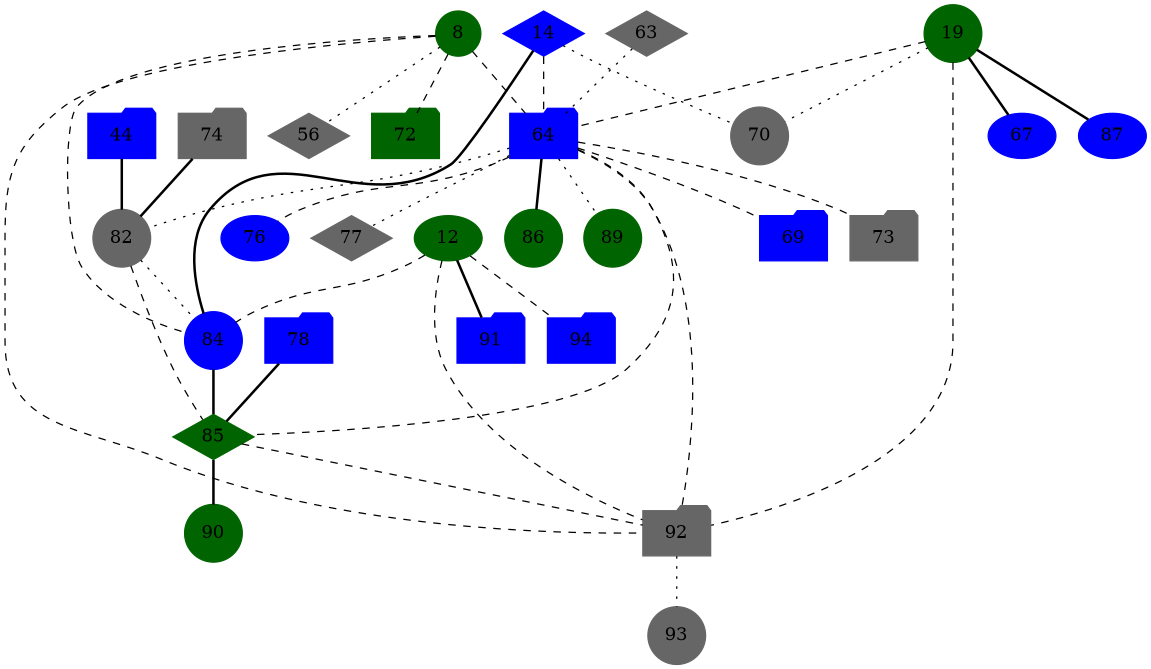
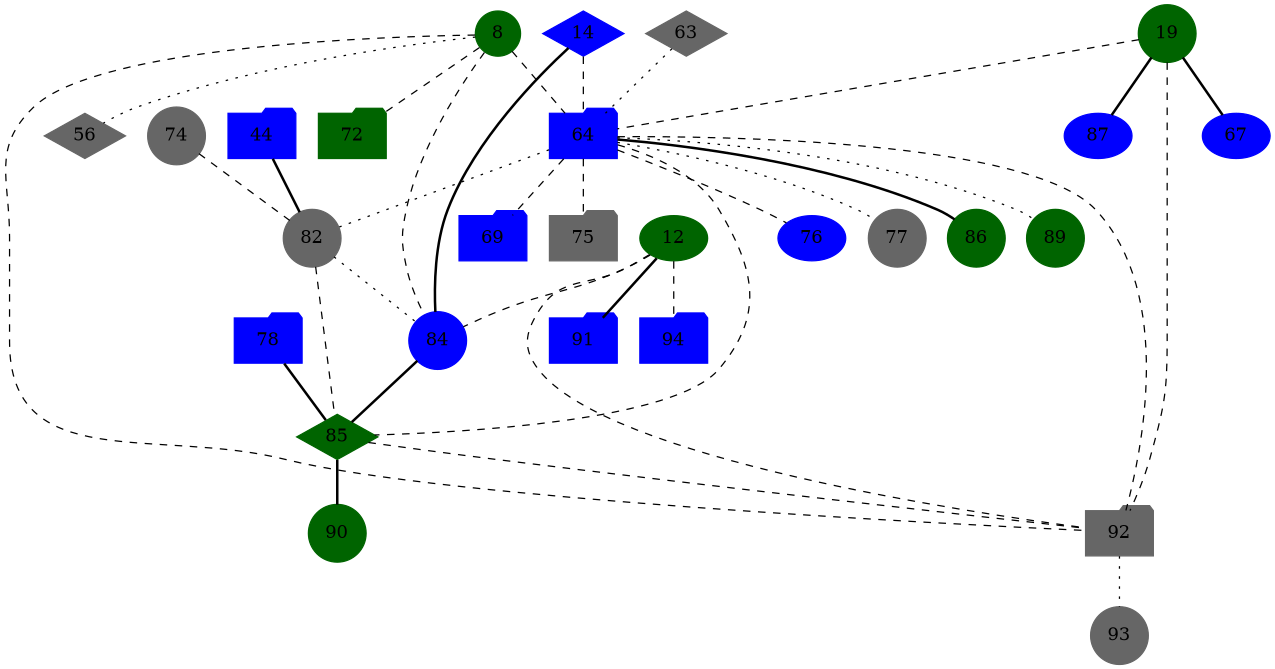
  graph {
    node [color=blue shape=circle style=filled]
    edge [style=dashed]
    8 [color=darkgreen super="+7"]
    64 [shape=folder super="+16+30+33+34+59+31+37+38+48+60+61+62"]
    n3 [color=gray40 label=56 shape=diamond super="+32"]
    72 [color=darkgreen shape=folder super="+57"]
    84 [super="+81"]
    92 [color=gray40 shape=folder super="+49+20+35+40+41+54+68+71+80"]
    82 [color=gray40 super="+4"]
    69 [shape=folder]
-   75 [color=gray40 shape=folder super="+39+47+52" label=73]
+   75 [color=gray40 shape=folder super="+39+47+52"]
    76 [shape=ellipse]
-   77 [color=gray40 shape=diamond super="+22"]
+   77 [color=gray40 super="+22"]
    85 [color=darkgreen shape=diamond super="+73"]
    86 [color=darkgreen super="+83"]
    89 [color=darkgreen]
    93 [color=gray40 super="+88"]
    12 [color=darkgreen shape=ellipse super="+11"]
    91 [shape=folder]
    94 [shape=folder]
    14 [shape=diamond super="+13"]
-   70 [color=gray40]
    19 [color=darkgreen super="+18"]
    67 [shape=ellipse]
    87 [shape=ellipse]
    44 [shape=folder]
    63 [color=gray40 shape=diamond]
    90 [color=darkgreen super="+65"]
-   74 [color=gray40 shape=folder]
+   74 [color=gray40]
    78 [shape=folder]
    8 -- 64 [weight=5]
    8 -- n3 [style=dotted]
    8 -- 72
    8 -- 84
    8 -- 92
    64 -- 92
    64 -- 82 [style=dotted]
    64 -- 69
    64 -- 75
    64 -- 76
    64 -- 77 [style=dotted]
    64 -- 85
    64 -- 86 [style=bold]
    64 -- 89 [style=dotted]
    84 -- 85 [style=bold]
    92 -- 93 [style=dotted]
    82 -- 84 [style=dotted]
    82 -- 85 [weight=4]
    85 -- 92 [weight=2]
    85 -- 90 [style=bold]
    12 -- 84 [weight=4]
    12 -- 92
    12 -- 91 [style=bold]
    12 -- 94
    14 -- 64 [weight=5]
    14 -- 84 [style=bold]
-   14 -- 70 [style=dotted]
    19 -- 64
    19 -- 92 [weight=4]
-   19 -- 70 [style=dotted]
    19 -- 67 [style=bold]
    19 -- 87 [style=bold]
    44 -- 82 [style=bold]
    63 -- 64 [style=dotted]
-   74 -- 82 [style=bold]
+   74 -- 82
    78 -- 85 [style=bold]
  }
